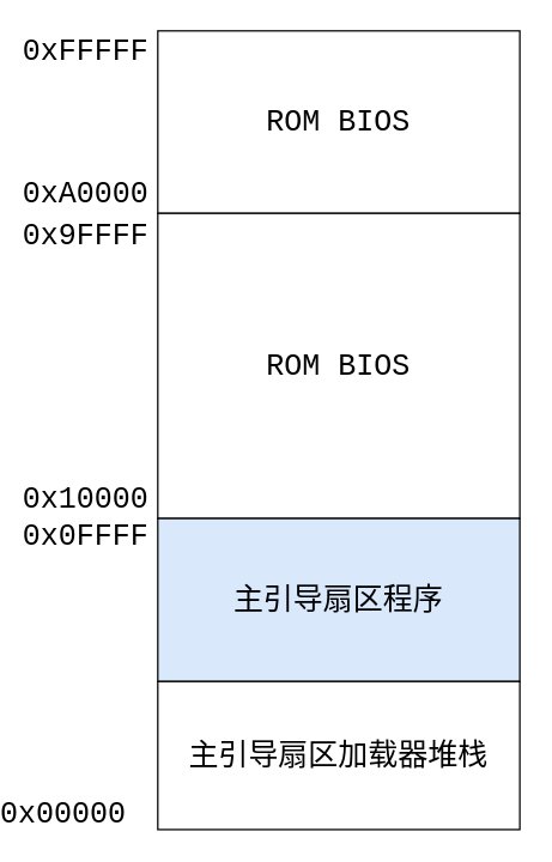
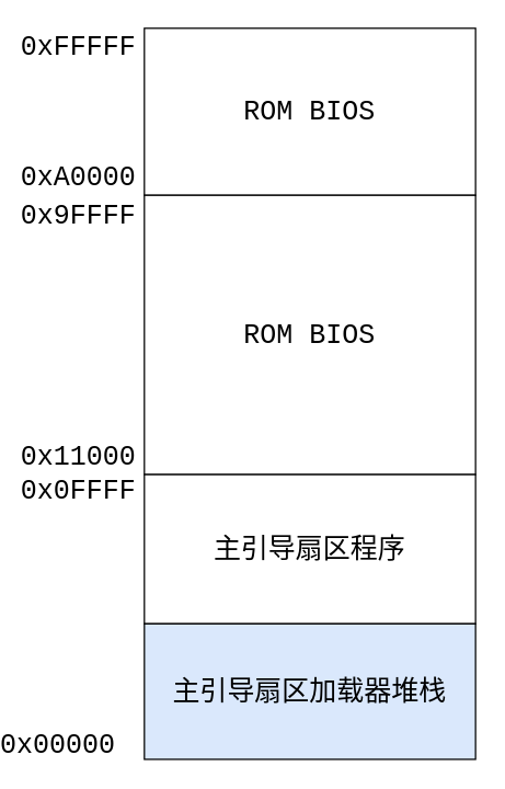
  <mxCell id="0" />
  <mxCell id="1" parent="0" />
  <mxCell id="2" value="ROM BIOS" style="rounded=0;whiteSpace=wrap;html=1;fontSize=20;fontFamily=Courier New;" vertex="1" parent="1"><mxGeometry x="103" y="20" width="242" height="122" as="geometry" /></mxCell>
  <mxCell id="3" value="ROM BIOS" style="rounded=0;whiteSpace=wrap;html=1;fontSize=20;fontFamily=Courier New;" vertex="1" parent="1"><mxGeometry x="103" y="142" width="242" height="204" as="geometry" /></mxCell>
- <mxCell id="4" value="主引导扇区程序" style="rounded=0;whiteSpace=wrap;html=1;fontSize=20;fontFamily=Courier New;fillColor=#dae8fc;" vertex="1" parent="1"><mxGeometry x="103" y="346" width="242" height="109" as="geometry" /></mxCell>
- <mxCell id="5" value="主引导扇区加载器堆栈" style="rounded=0;whiteSpace=wrap;html=1;fontSize=20;fontFamily=Courier New;" vertex="1" parent="1"><mxGeometry x="103" y="455" width="242" height="99" as="geometry" /></mxCell>
+ <mxCell id="4" value="主引导扇区程序" style="rounded=0;whiteSpace=wrap;html=1;fontSize=20;fontFamily=Courier New;" vertex="1" parent="1"><mxGeometry x="103" y="346" width="242" height="109" as="geometry" /></mxCell>
+ <mxCell id="5" value="主引导扇区加载器堆栈" style="rounded=0;whiteSpace=wrap;html=1;fontSize=20;fontFamily=Courier New;fillColor=#dae8fc;" vertex="1" parent="1"><mxGeometry x="103" y="455" width="242" height="99" as="geometry" /></mxCell>
  <mxCell id="6" value="&lt;font style=&quot;font-size: 20px&quot;&gt;0x00000&lt;/font&gt;" style="text;html=1;strokeColor=none;fillColor=none;align=center;verticalAlign=middle;whiteSpace=wrap;rounded=0;fontFamily=Courier New;fontSize=20;" vertex="1" parent="1"><mxGeometry x="20" y="534" width="40" height="20" as="geometry" /></mxCell>
  <mxCell id="7" value="&lt;font style=&quot;font-size: 20px&quot;&gt;0x0FFFF&lt;/font&gt;" style="text;html=1;strokeColor=none;fillColor=none;align=center;verticalAlign=middle;whiteSpace=wrap;rounded=0;fontFamily=Courier New;fontSize=20;" vertex="1" parent="1"><mxGeometry x="35" y="348" width="40" height="20" as="geometry" /></mxCell>
- <mxCell id="8" value="&lt;font style=&quot;font-size: 20px&quot;&gt;0x10000&lt;/font&gt;" style="text;html=1;strokeColor=none;fillColor=none;align=center;verticalAlign=middle;whiteSpace=wrap;rounded=0;fontFamily=Courier New;fontSize=20;" vertex="1" parent="1"><mxGeometry x="35" y="323" width="40" height="20" as="geometry" /></mxCell>
+ <mxCell id="8" value="&lt;font style=&quot;font-size: 20px&quot;&gt;0x11000&lt;/font&gt;" style="text;html=1;strokeColor=none;fillColor=none;align=center;verticalAlign=middle;whiteSpace=wrap;rounded=0;fontFamily=Courier New;fontSize=20;" vertex="1" parent="1"><mxGeometry x="35" y="323" width="40" height="20" as="geometry" /></mxCell>
  <mxCell id="9" value="&lt;font style=&quot;font-size: 20px&quot;&gt;0x9FFFF&lt;/font&gt;" style="text;html=1;strokeColor=none;fillColor=none;align=center;verticalAlign=middle;whiteSpace=wrap;rounded=0;fontFamily=Courier New;fontSize=20;" vertex="1" parent="1"><mxGeometry x="35" y="147" width="40" height="20" as="geometry" /></mxCell>
  <mxCell id="10" value="&lt;font style=&quot;font-size: 20px&quot;&gt;0xA0000&lt;/font&gt;" style="text;html=1;strokeColor=none;fillColor=none;align=center;verticalAlign=middle;whiteSpace=wrap;rounded=0;fontFamily=Courier New;fontSize=20;" vertex="1" parent="1"><mxGeometry x="35" y="119" width="40" height="20" as="geometry" /></mxCell>
  <mxCell id="11" value="&lt;font style=&quot;font-size: 20px&quot;&gt;0xFFFFF&lt;/font&gt;" style="text;html=1;strokeColor=none;fillColor=none;align=center;verticalAlign=middle;whiteSpace=wrap;rounded=0;fontFamily=Courier New;fontSize=20;" vertex="1" parent="1"><mxGeometry x="35" y="24" width="40" height="20" as="geometry" /></mxCell>
